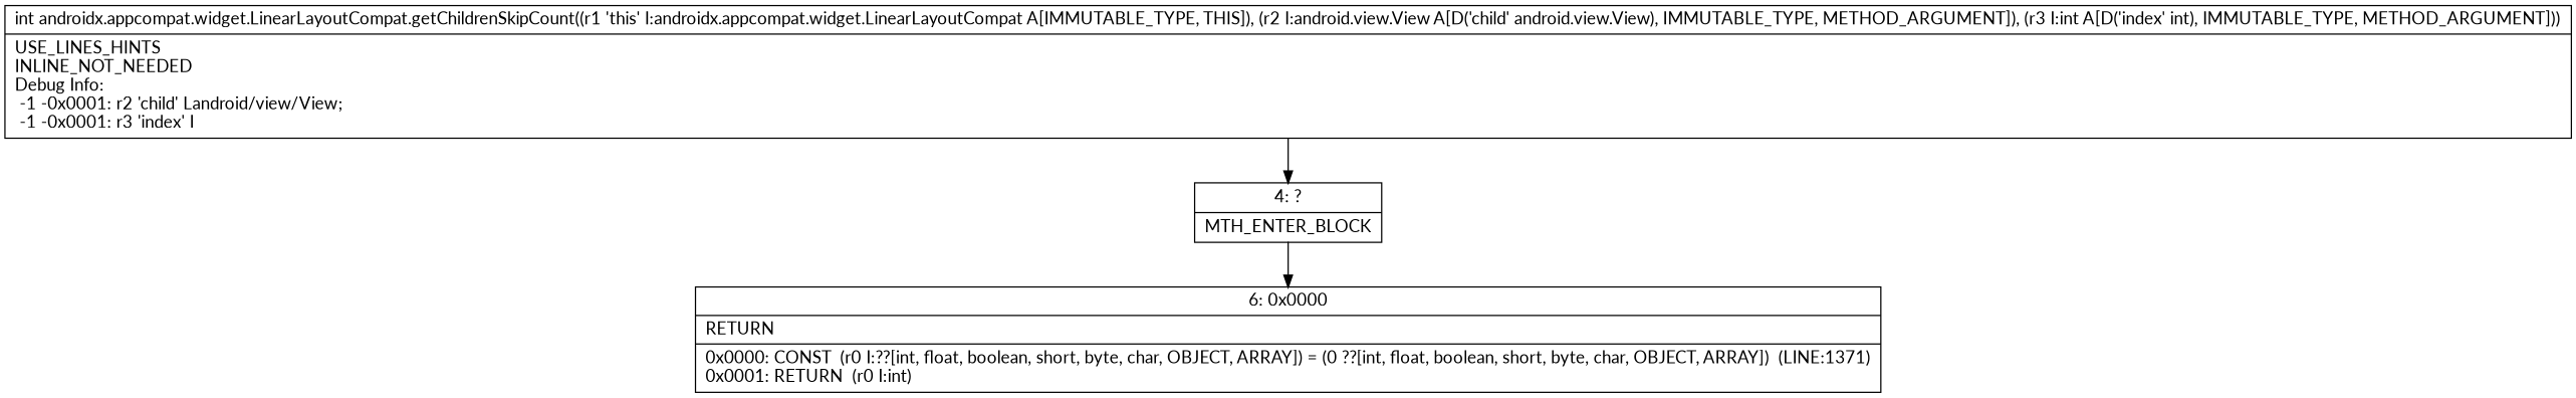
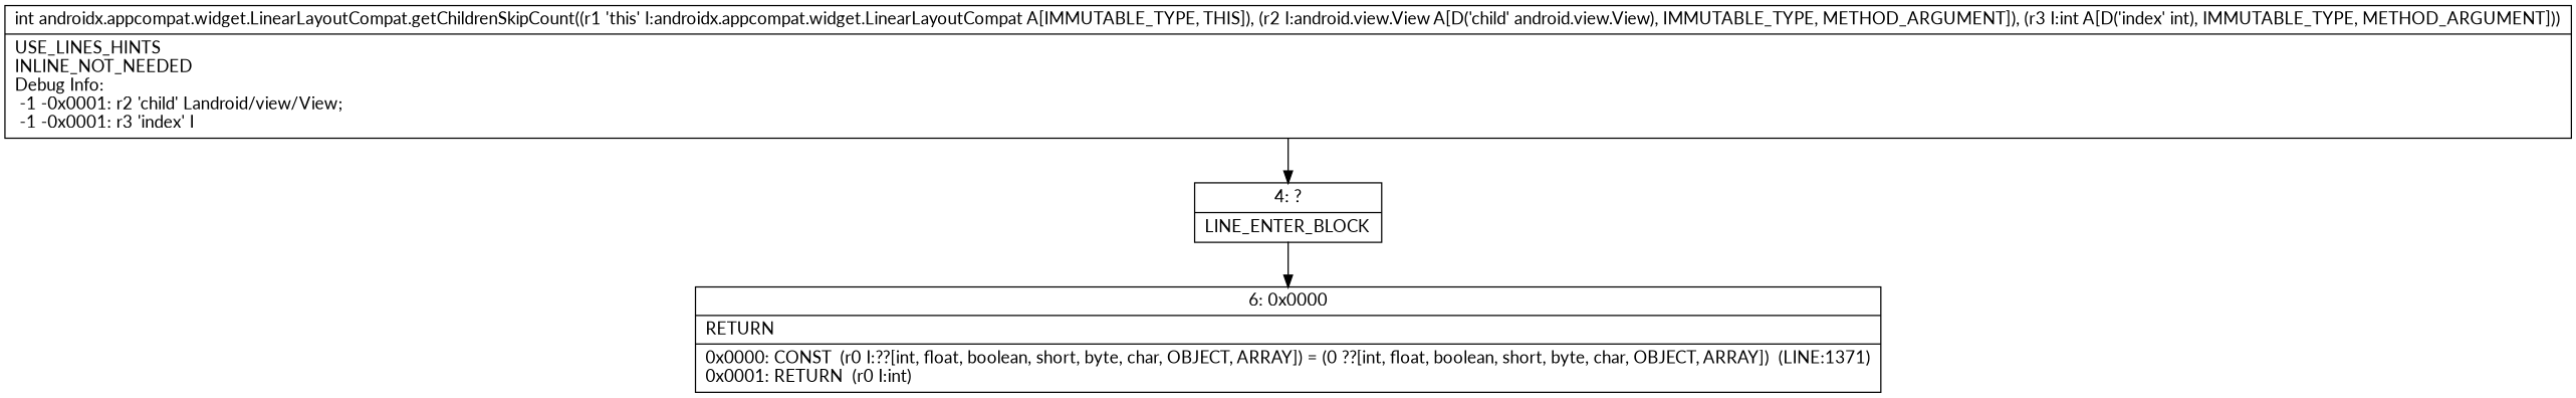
  digraph {
    fontname=Lato
    node [fontname=Lato shape=record]
    edge [fontname=Lato]
-   n1 [label="{4\:\ ?|MTH_ENTER_BLOCK\l}"]
+   n1 [label="{4\:\ ?|LINE_ENTER_BLOCK\l}"]
    n2 [label="{6\:\ 0x0000|RETURN\l|0x0000: CONST  (r0 I:??[int, float, boolean, short, byte, char, OBJECT, ARRAY]) = (0 ??[int, float, boolean, short, byte, char, OBJECT, ARRAY])  (LINE:1371)\l0x0001: RETURN  (r0 I:int) \l}"]
    n3 [label="{int androidx.appcompat.widget.LinearLayoutCompat.getChildrenSkipCount((r1 'this' I:androidx.appcompat.widget.LinearLayoutCompat A[IMMUTABLE_TYPE, THIS]), (r2 I:android.view.View A[D('child' android.view.View), IMMUTABLE_TYPE, METHOD_ARGUMENT]), (r3 I:int A[D('index' int), IMMUTABLE_TYPE, METHOD_ARGUMENT]))  | USE_LINES_HINTS\lINLINE_NOT_NEEDED\lDebug Info:\l  \-1 \-0x0001: r2 'child' Landroid\/view\/View;\l  \-1 \-0x0001: r3 'index' I\l}"]
    n1 -> n2
    n3 -> n1
  }
